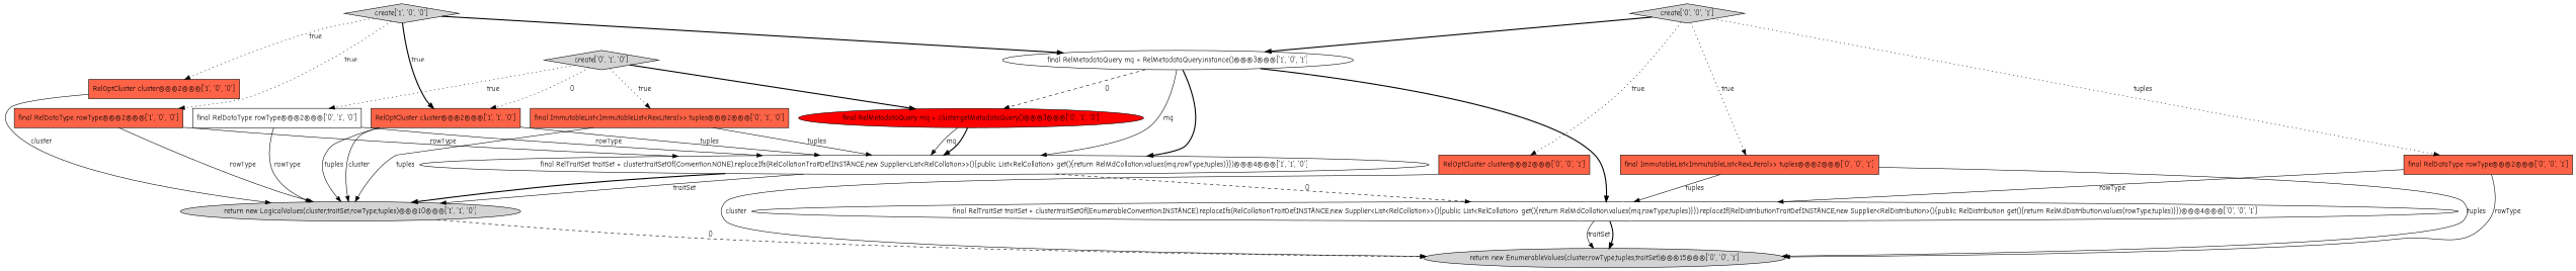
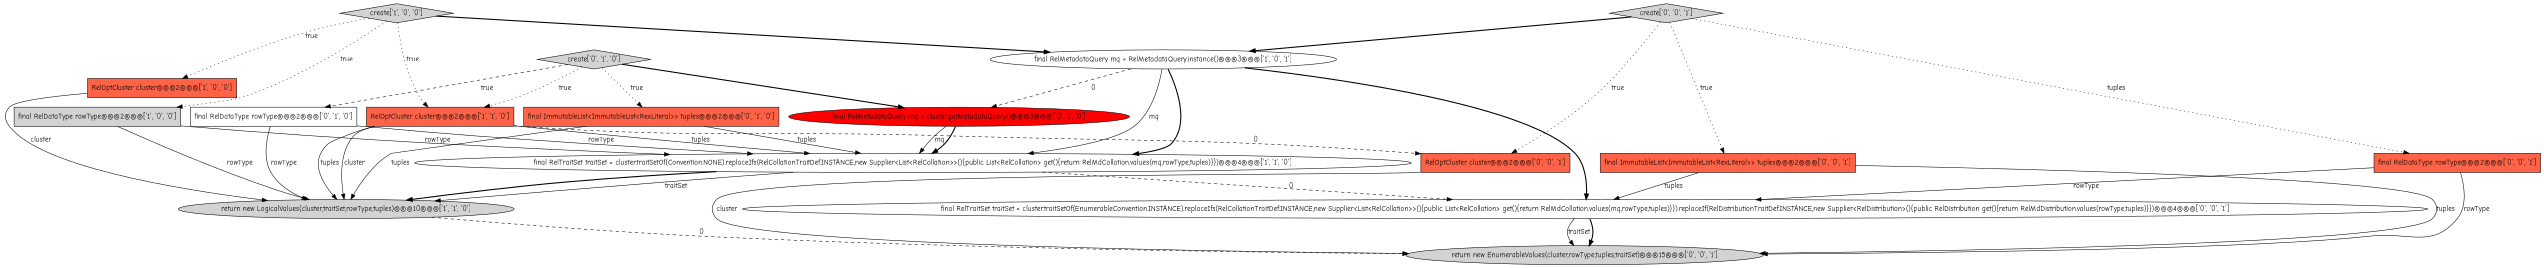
  digraph {
    fontname="Comic Neue"
    node [fillcolor=tomato fontname="Comic Neue" shape=box style=filled]
    edge [fontname="Comic Neue" style=solid]
    n1 [label="RelOptCluster cluster@@@2@@@['1', '1', '0']"]
    n2 [label="RelOptCluster cluster@@@2@@@['0', '0', '1']"]
    n3 [fillcolor=lightgray label="return new LogicalValues(cluster,traitSet,rowType,tuples)@@@10@@@['1', '1', '0']" shape=ellipse]
    n4 [fillcolor=white label="final RelTraitSet traitSet = cluster.traitSetOf(Convention.NONE).replaceIfs(RelCollationTraitDef.INSTANCE,new Supplier<List<RelCollation>>(){public List<RelCollation> get(){return RelMdCollation.values(mq,rowType,tuples)}})@@@4@@@['1', '1', '0']" shape=ellipse]
    n5 [fillcolor=lightgray label="return new EnumerableValues(cluster,rowType,tuples,traitSet)@@@15@@@['0', '0', '1']" shape=ellipse]
    n6 [fillcolor=white label="final RelTraitSet traitSet = cluster.traitSetOf(EnumerableConvention.INSTANCE).replaceIfs(RelCollationTraitDef.INSTANCE,new Supplier<List<RelCollation>>(){public List<RelCollation> get(){return RelMdCollation.values(mq,rowType,tuples)}}).replaceIf(RelDistributionTraitDef.INSTANCE,new Supplier<RelDistribution>(){public RelDistribution get(){return RelMdDistribution.values(rowType,tuples)}})@@@4@@@['0', '0', '1']" shape=ellipse]
    n7 [label="final ImmutableList<ImmutableList<RexLiteral>> tuples@@@2@@@['0', '0', '1']"]
    n8 [label="final RelDataType rowType@@@2@@@['0', '0', '1']"]
    n9 [label="final ImmutableList<ImmutableList<RexLiteral>> tuples@@@2@@@['0', '1', '0']"]
    n10 [fillcolor=red label="final RelMetadataQuery mq = cluster.getMetadataQuery()@@@3@@@['0', '1', '0']" shape=ellipse]
-   n11 [label="final RelDataType rowType@@@2@@@['1', '0', '0']"]
+   n11 [fillcolor=lightgray label="final RelDataType rowType@@@2@@@['1', '0', '0']"]
    n12 [fillcolor=white label="final RelDataType rowType@@@2@@@['0', '1', '0']"]
    n13 [fillcolor=lightgray label="create['1', '0', '0']" shape=diamond]
    n14 [fillcolor=white label="final RelMetadataQuery mq = RelMetadataQuery.instance()@@@3@@@['1', '0', '1']" shape=ellipse]
    n15 [label="RelOptCluster cluster@@@2@@@['1', '0', '0']"]
    n16 [fillcolor=lightgray label="create['0', '1', '0']" shape=diamond]
    n17 [fillcolor=lightgray label="create['0', '0', '1']" shape=diamond]
+   n1 -> n2 [label=0 style=dashed]
    n1 -> n3 [label=cluster]
    n1 -> n3 [label=tuples]
    n1 -> n4 [label=tuples]
    n2 -> n5 [label=cluster]
    n3 -> n5 [label=0 style=dashed]
    n4 -> n3 [label=traitSet]
    n4 -> n3 [style=bold]
    n4 -> n6 [label=0 style=dashed]
    n6 -> n5 [style=bold]
    n6 -> n5 [label=traitSet]
    n7 -> n5 [label=tuples]
    n7 -> n6 [label=tuples]
    n8 -> n5 [label=rowType]
    n8 -> n6 [label=rowType]
    n9 -> n3 [label=tuples]
    n9 -> n4 [label=tuples]
    n10 -> n4 [label=mq]
    n10 -> n4 [style=bold]
    n11 -> n3 [label=rowType]
    n11 -> n4 [label=rowType]
    n12 -> n3 [label=rowType]
    n12 -> n4 [label=rowType]
-   n13 -> n1 [label=true style=bold]
+   n13 -> n1 [label=true style=dotted]
    n13 -> n11 [label=true style=dotted]
    n13 -> n14 [style=bold]
    n13 -> n15 [label=true style=dotted]
    n14 -> n4 [style=bold]
    n14 -> n4 [label=mq]
    n14 -> n6 [style=bold]
    n14 -> n10 [label=0 style=dashed]
    n15 -> n3 [label=cluster]
-   n16 -> n1 [label=0 style=dotted]
+   n16 -> n1 [label=true style=dotted]
    n16 -> n9 [label=true style=dotted]
    n16 -> n10 [style=bold]
-   n16 -> n12 [label=true style=dotted]
+   n16 -> n12 [label=true style=dashed]
    n17 -> n2 [label=true style=dotted]
    n17 -> n7 [label=true style=dotted]
    n17 -> n8 [label=tuples style=dotted]
    n17 -> n14 [style=bold]
  }
